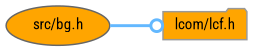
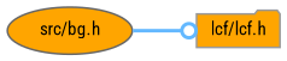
  digraph {
    rankdir=LR
    fontname="Roboto Condensed"
    node [fillcolor=orange fontname="Roboto Condensed" fontsize=10 style=filled]
    n1 [color=gray40 fontcolor=black height=0.2 label="src/bg.h" shape=ellipse width=0.4]
-   n2 [color=grey60 height=0.2 label="lcom/lcf.h" shape=folder width=0.4]
+   n2 [color=grey60 height=0.2 label="lcf/lcf.h" shape=folder width=0.4]
    n1 -> n2 [color=steelblue1 fontname="Roboto Condensed" fontsize=10 labelfontname=Helvetica labelfontsize=10 style=bold arrowhead=odot]
  }
